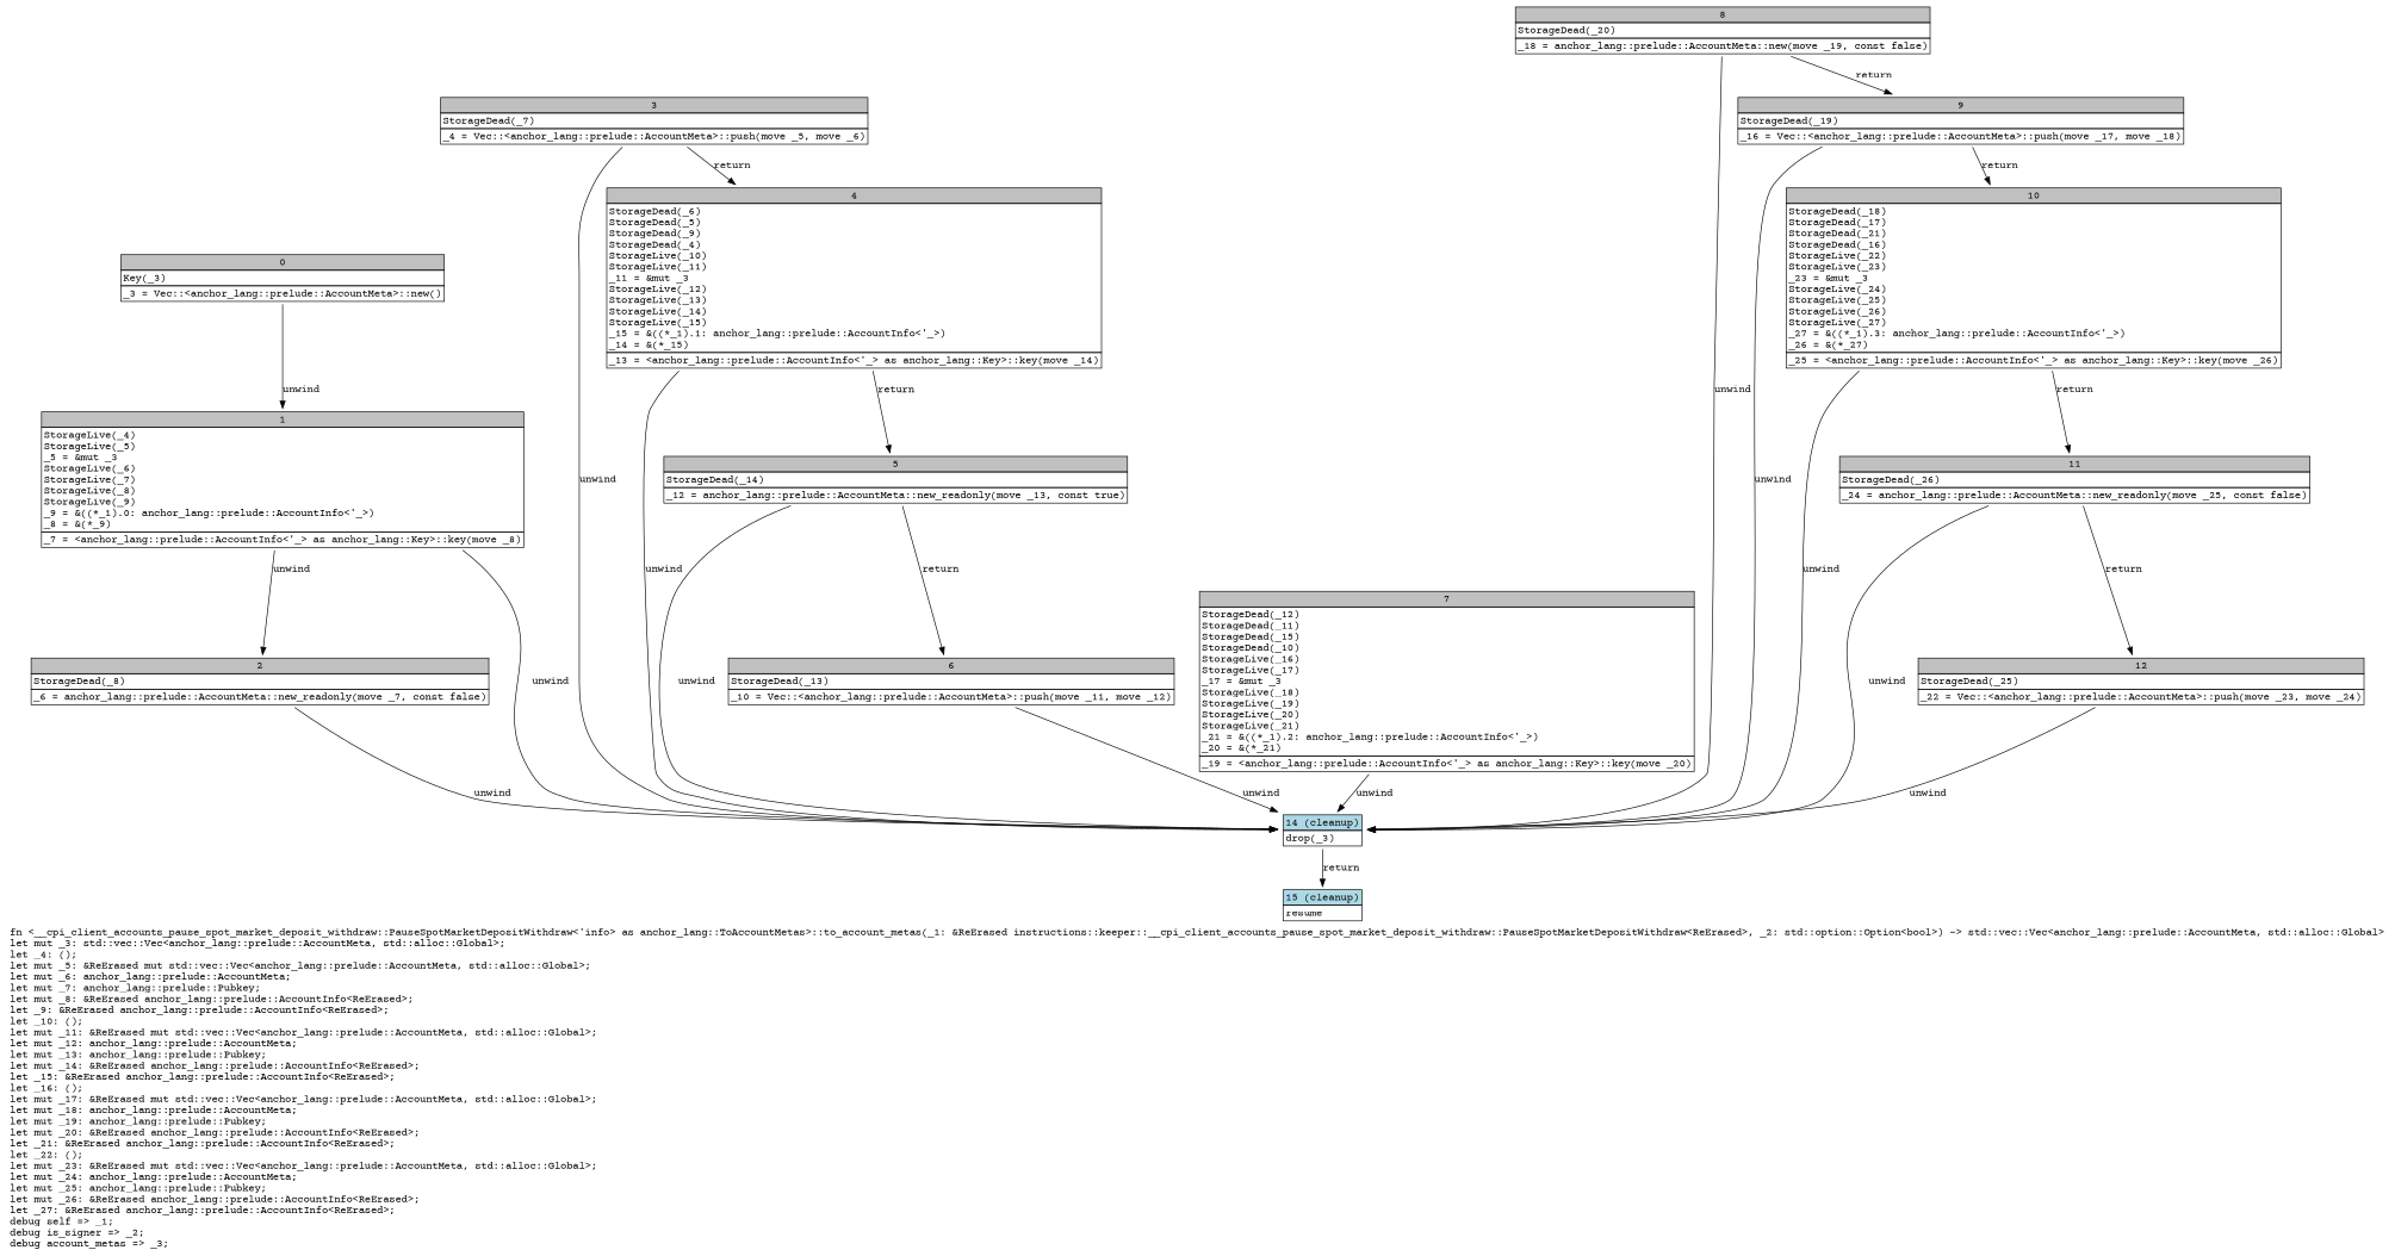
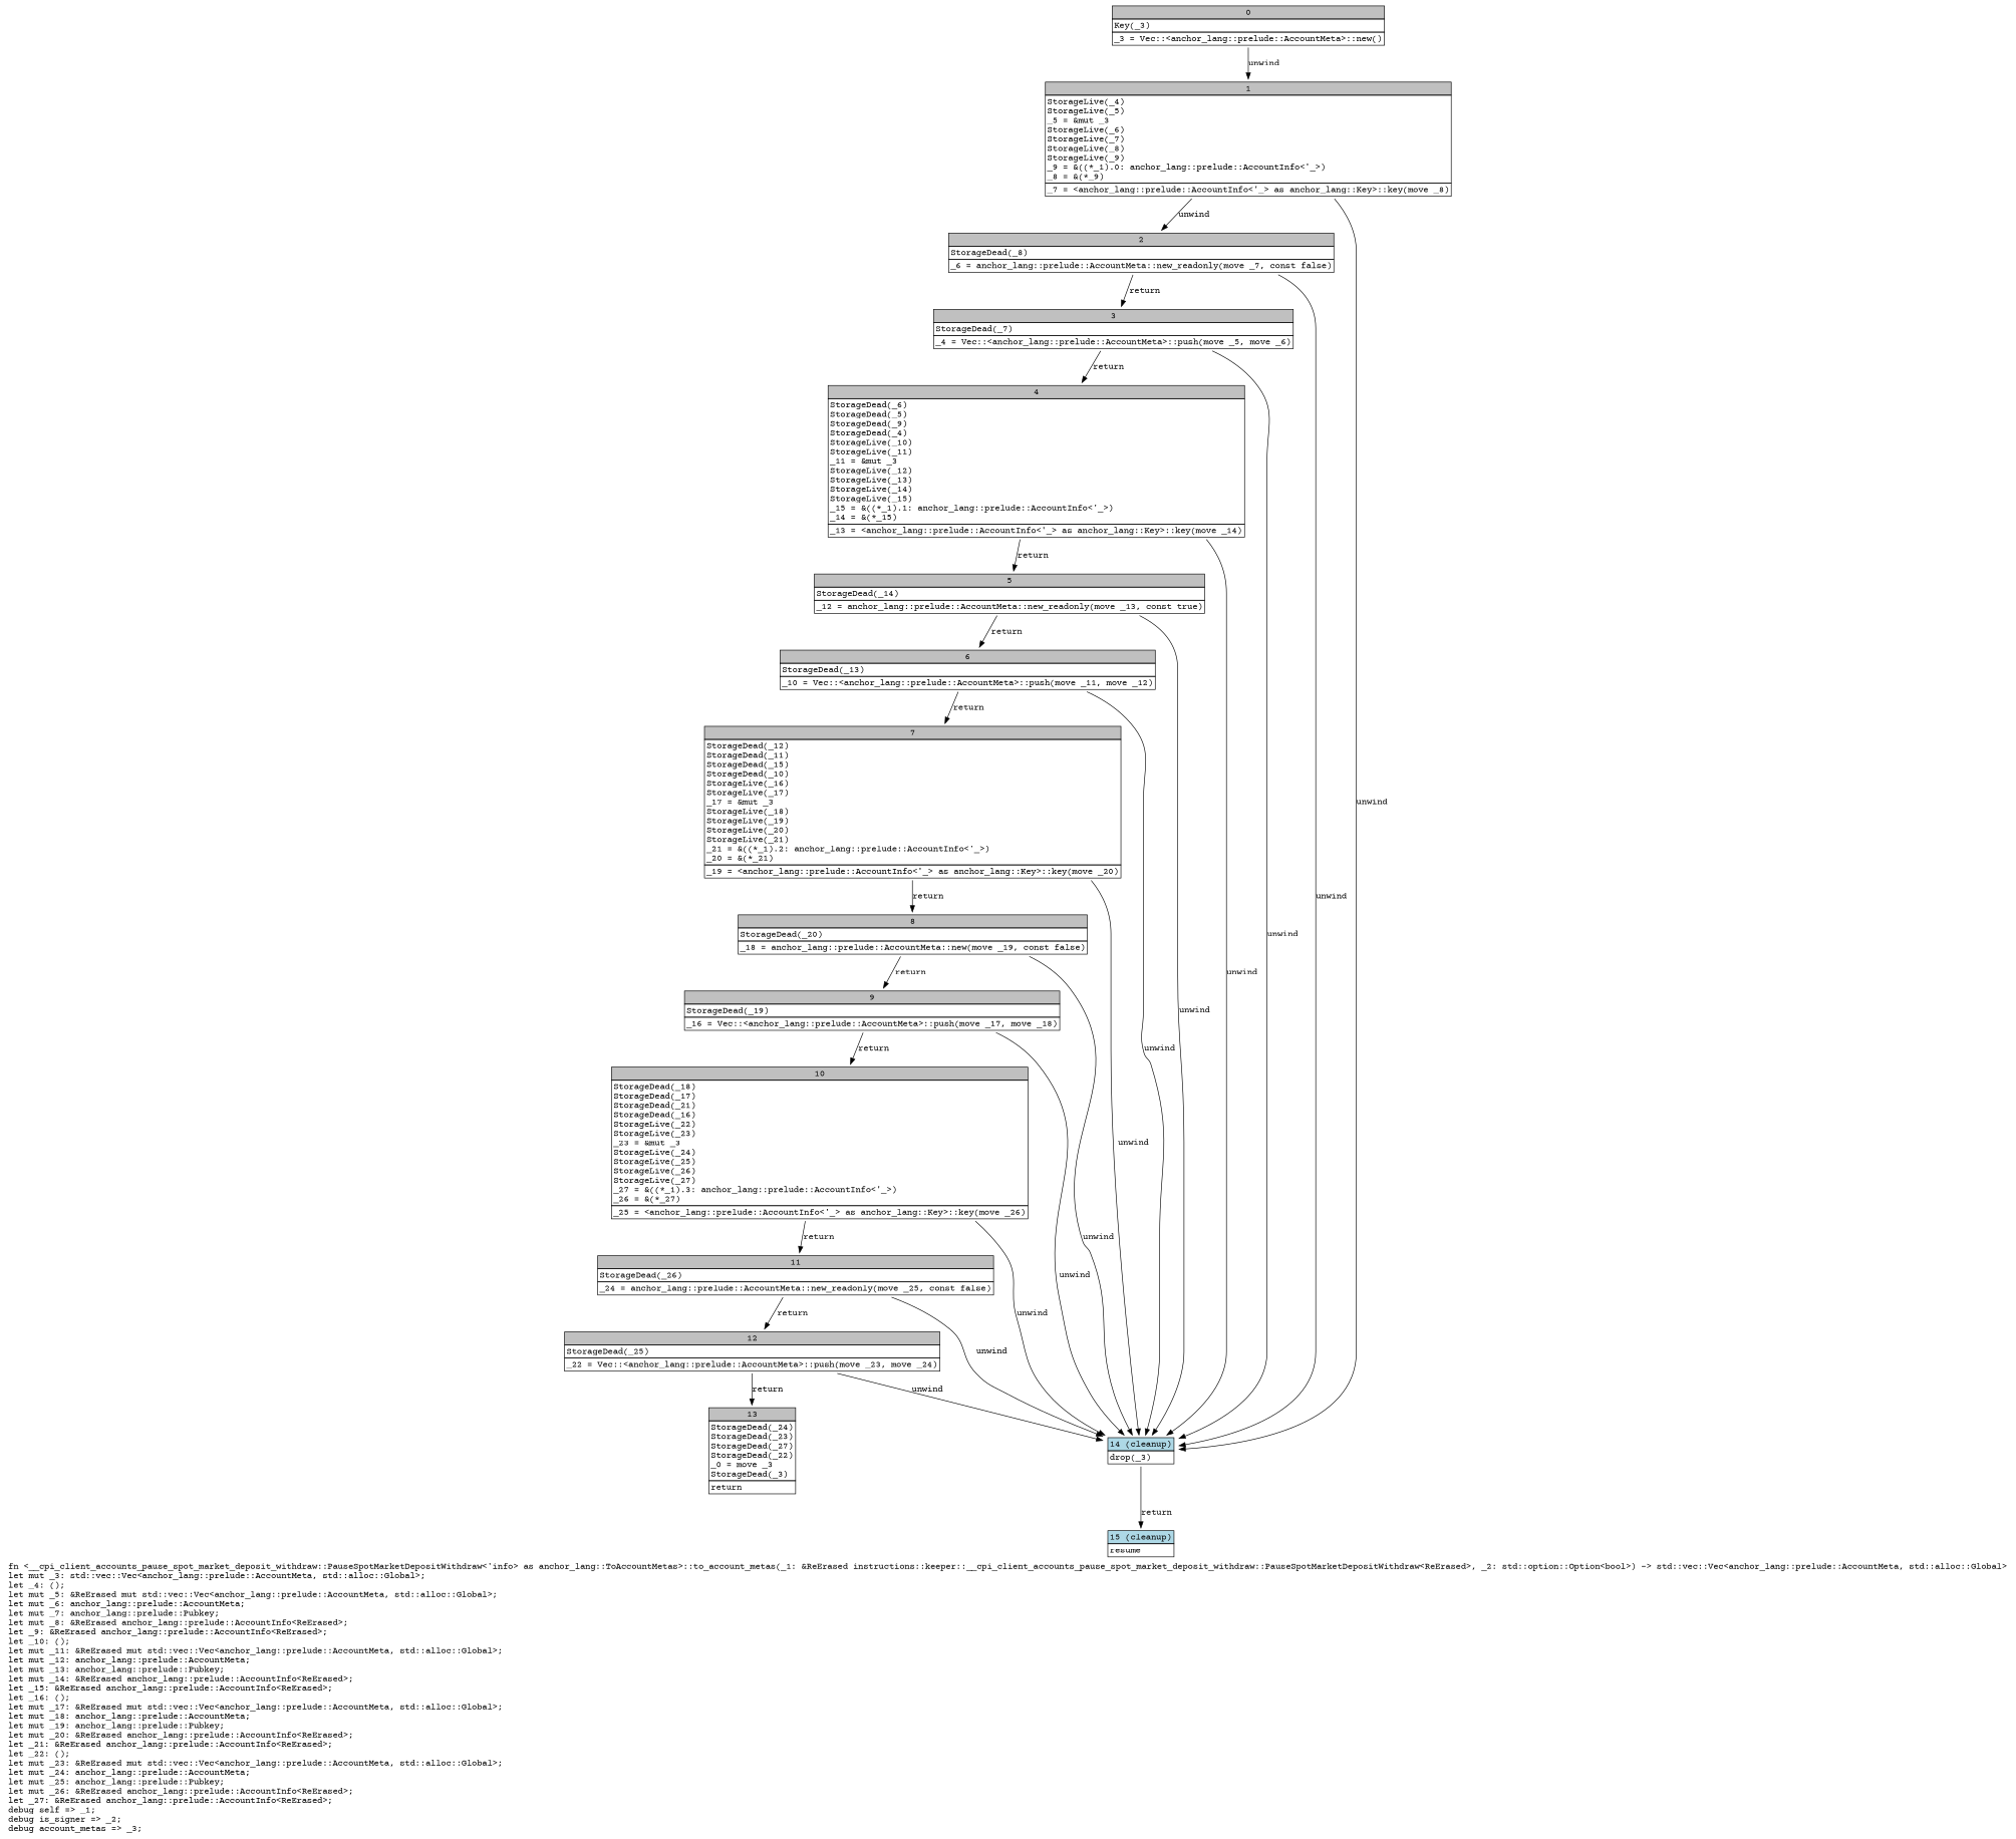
  digraph {
    fontname="Courier Prime"
    label=<fn &lt;__cpi_client_accounts_pause_spot_market_deposit_withdraw::PauseSpotMarketDepositWithdraw&lt;'info&gt; as anchor_lang::ToAccountMetas&gt;::to_account_metas(_1: &amp;ReErased instructions::keeper::__cpi_client_accounts_pause_spot_market_deposit_withdraw::PauseSpotMarketDepositWithdraw&lt;ReErased&gt;, _2: std::option::Option&lt;bool&gt;) -&gt; std::vec::Vec&lt;anchor_lang::prelude::AccountMeta, std::alloc::Global&gt;<br align="left"/>let mut _3: std::vec::Vec&lt;anchor_lang::prelude::AccountMeta, std::alloc::Global&gt;;<br align="left"/>let _4: ();<br align="left"/>let mut _5: &amp;ReErased mut std::vec::Vec&lt;anchor_lang::prelude::AccountMeta, std::alloc::Global&gt;;<br align="left"/>let mut _6: anchor_lang::prelude::AccountMeta;<br align="left"/>let mut _7: anchor_lang::prelude::Pubkey;<br align="left"/>let mut _8: &amp;ReErased anchor_lang::prelude::AccountInfo&lt;ReErased&gt;;<br align="left"/>let _9: &amp;ReErased anchor_lang::prelude::AccountInfo&lt;ReErased&gt;;<br align="left"/>let _10: ();<br align="left"/>let mut _11: &amp;ReErased mut std::vec::Vec&lt;anchor_lang::prelude::AccountMeta, std::alloc::Global&gt;;<br align="left"/>let mut _12: anchor_lang::prelude::AccountMeta;<br align="left"/>let mut _13: anchor_lang::prelude::Pubkey;<br align="left"/>let mut _14: &amp;ReErased anchor_lang::prelude::AccountInfo&lt;ReErased&gt;;<br align="left"/>let _15: &amp;ReErased anchor_lang::prelude::AccountInfo&lt;ReErased&gt;;<br align="left"/>let _16: ();<br align="left"/>let mut _17: &amp;ReErased mut std::vec::Vec&lt;anchor_lang::prelude::AccountMeta, std::alloc::Global&gt;;<br align="left"/>let mut _18: anchor_lang::prelude::AccountMeta;<br align="left"/>let mut _19: anchor_lang::prelude::Pubkey;<br align="left"/>let mut _20: &amp;ReErased anchor_lang::prelude::AccountInfo&lt;ReErased&gt;;<br align="left"/>let _21: &amp;ReErased anchor_lang::prelude::AccountInfo&lt;ReErased&gt;;<br align="left"/>let _22: ();<br align="left"/>let mut _23: &amp;ReErased mut std::vec::Vec&lt;anchor_lang::prelude::AccountMeta, std::alloc::Global&gt;;<br align="left"/>let mut _24: anchor_lang::prelude::AccountMeta;<br align="left"/>let mut _25: anchor_lang::prelude::Pubkey;<br align="left"/>let mut _26: &amp;ReErased anchor_lang::prelude::AccountInfo&lt;ReErased&gt;;<br align="left"/>let _27: &amp;ReErased anchor_lang::prelude::AccountInfo&lt;ReErased&gt;;<br align="left"/>debug self =&gt; _1;<br align="left"/>debug is_signer =&gt; _2;<br align="left"/>debug account_metas =&gt; _3;<br align="left"/>>
    node [fontname="Courier Prime" shape=none]
    edge [fontname="Courier Prime"]
    n1 [label=<<table border="0" cellborder="1" cellspacing="0"><tr><td bgcolor="gray" align="center" colspan="1">0</td></tr><tr><td align="left" balign="left">Key(_3)<br/></td></tr><tr><td align="left">_3 = Vec::&lt;anchor_lang::prelude::AccountMeta&gt;::new()</td></tr></table>>]
    n2 [label=<<table border="0" cellborder="1" cellspacing="0"><tr><td bgcolor="gray" align="center" colspan="1">1</td></tr><tr><td align="left" balign="left">StorageLive(_4)<br/>StorageLive(_5)<br/>_5 = &amp;mut _3<br/>StorageLive(_6)<br/>StorageLive(_7)<br/>StorageLive(_8)<br/>StorageLive(_9)<br/>_9 = &amp;((*_1).0: anchor_lang::prelude::AccountInfo&lt;'_&gt;)<br/>_8 = &amp;(*_9)<br/></td></tr><tr><td align="left">_7 = &lt;anchor_lang::prelude::AccountInfo&lt;'_&gt; as anchor_lang::Key&gt;::key(move _8)</td></tr></table>>]
    n3 [label=<<table border="0" cellborder="1" cellspacing="0"><tr><td bgcolor="gray" align="center" colspan="1">2</td></tr><tr><td align="left" balign="left">StorageDead(_8)<br/></td></tr><tr><td align="left">_6 = anchor_lang::prelude::AccountMeta::new_readonly(move _7, const false)</td></tr></table>>]
    n4 [label=<<table border="0" cellborder="1" cellspacing="0"><tr><td bgcolor="lightblue" align="center" colspan="1">14 (cleanup)</td></tr><tr><td align="left">drop(_3)</td></tr></table>>]
    n5 [label=<<table border="0" cellborder="1" cellspacing="0"><tr><td bgcolor="gray" align="center" colspan="1">3</td></tr><tr><td align="left" balign="left">StorageDead(_7)<br/></td></tr><tr><td align="left">_4 = Vec::&lt;anchor_lang::prelude::AccountMeta&gt;::push(move _5, move _6)</td></tr></table>>]
    n6 [label=<<table border="0" cellborder="1" cellspacing="0"><tr><td bgcolor="lightblue" align="center" colspan="1">15 (cleanup)</td></tr><tr><td align="left">resume</td></tr></table>>]
    n7 [label=<<table border="0" cellborder="1" cellspacing="0"><tr><td bgcolor="gray" align="center" colspan="1">4</td></tr><tr><td align="left" balign="left">StorageDead(_6)<br/>StorageDead(_5)<br/>StorageDead(_9)<br/>StorageDead(_4)<br/>StorageLive(_10)<br/>StorageLive(_11)<br/>_11 = &amp;mut _3<br/>StorageLive(_12)<br/>StorageLive(_13)<br/>StorageLive(_14)<br/>StorageLive(_15)<br/>_15 = &amp;((*_1).1: anchor_lang::prelude::AccountInfo&lt;'_&gt;)<br/>_14 = &amp;(*_15)<br/></td></tr><tr><td align="left">_13 = &lt;anchor_lang::prelude::AccountInfo&lt;'_&gt; as anchor_lang::Key&gt;::key(move _14)</td></tr></table>>]
    n8 [label=<<table border="0" cellborder="1" cellspacing="0"><tr><td bgcolor="gray" align="center" colspan="1">5</td></tr><tr><td align="left" balign="left">StorageDead(_14)<br/></td></tr><tr><td align="left">_12 = anchor_lang::prelude::AccountMeta::new_readonly(move _13, const true)</td></tr></table>>]
    n9 [label=<<table border="0" cellborder="1" cellspacing="0"><tr><td bgcolor="gray" align="center" colspan="1">6</td></tr><tr><td align="left" balign="left">StorageDead(_13)<br/></td></tr><tr><td align="left">_10 = Vec::&lt;anchor_lang::prelude::AccountMeta&gt;::push(move _11, move _12)</td></tr></table>>]
    n10 [label=<<table border="0" cellborder="1" cellspacing="0"><tr><td bgcolor="gray" align="center" colspan="1">7</td></tr><tr><td align="left" balign="left">StorageDead(_12)<br/>StorageDead(_11)<br/>StorageDead(_15)<br/>StorageDead(_10)<br/>StorageLive(_16)<br/>StorageLive(_17)<br/>_17 = &amp;mut _3<br/>StorageLive(_18)<br/>StorageLive(_19)<br/>StorageLive(_20)<br/>StorageLive(_21)<br/>_21 = &amp;((*_1).2: anchor_lang::prelude::AccountInfo&lt;'_&gt;)<br/>_20 = &amp;(*_21)<br/></td></tr><tr><td align="left">_19 = &lt;anchor_lang::prelude::AccountInfo&lt;'_&gt; as anchor_lang::Key&gt;::key(move _20)</td></tr></table>>]
    n11 [label=<<table border="0" cellborder="1" cellspacing="0"><tr><td bgcolor="gray" align="center" colspan="1">8</td></tr><tr><td align="left" balign="left">StorageDead(_20)<br/></td></tr><tr><td align="left">_18 = anchor_lang::prelude::AccountMeta::new(move _19, const false)</td></tr></table>>]
    n12 [label=<<table border="0" cellborder="1" cellspacing="0"><tr><td bgcolor="gray" align="center" colspan="1">9</td></tr><tr><td align="left" balign="left">StorageDead(_19)<br/></td></tr><tr><td align="left">_16 = Vec::&lt;anchor_lang::prelude::AccountMeta&gt;::push(move _17, move _18)</td></tr></table>>]
    n13 [label=<<table border="0" cellborder="1" cellspacing="0"><tr><td bgcolor="gray" align="center" colspan="1">10</td></tr><tr><td align="left" balign="left">StorageDead(_18)<br/>StorageDead(_17)<br/>StorageDead(_21)<br/>StorageDead(_16)<br/>StorageLive(_22)<br/>StorageLive(_23)<br/>_23 = &amp;mut _3<br/>StorageLive(_24)<br/>StorageLive(_25)<br/>StorageLive(_26)<br/>StorageLive(_27)<br/>_27 = &amp;((*_1).3: anchor_lang::prelude::AccountInfo&lt;'_&gt;)<br/>_26 = &amp;(*_27)<br/></td></tr><tr><td align="left">_25 = &lt;anchor_lang::prelude::AccountInfo&lt;'_&gt; as anchor_lang::Key&gt;::key(move _26)</td></tr></table>>]
    n14 [label=<<table border="0" cellborder="1" cellspacing="0"><tr><td bgcolor="gray" align="center" colspan="1">11</td></tr><tr><td align="left" balign="left">StorageDead(_26)<br/></td></tr><tr><td align="left">_24 = anchor_lang::prelude::AccountMeta::new_readonly(move _25, const false)</td></tr></table>>]
    n15 [label=<<table border="0" cellborder="1" cellspacing="0"><tr><td bgcolor="gray" align="center" colspan="1">12</td></tr><tr><td align="left" balign="left">StorageDead(_25)<br/></td></tr><tr><td align="left">_22 = Vec::&lt;anchor_lang::prelude::AccountMeta&gt;::push(move _23, move _24)</td></tr></table>>]
+   n16 [label=<<table border="0" cellborder="1" cellspacing="0"><tr><td bgcolor="gray" align="center" colspan="1">13</td></tr><tr><td align="left" balign="left">StorageDead(_24)<br/>StorageDead(_23)<br/>StorageDead(_27)<br/>StorageDead(_22)<br/>_0 = move _3<br/>StorageDead(_3)<br/></td></tr><tr><td align="left">return</td></tr></table>>]
    n1 -> n2 [label=unwind]
    n2 -> n3 [label=unwind]
    n2 -> n4 [label=unwind]
    n3 -> n4 [label=unwind]
+   n3 -> n5 [label=return]
    n4 -> n6 [label=return]
    n5 -> n4 [label=unwind]
    n5 -> n7 [label=return]
    n7 -> n4 [label=unwind]
    n7 -> n8 [label=return]
    n8 -> n4 [label=unwind]
    n8 -> n9 [label=return]
    n9 -> n4 [label=unwind]
+   n9 -> n10 [label=return]
    n10 -> n4 [label=unwind]
+   n10 -> n11 [label=return]
    n11 -> n4 [label=unwind]
    n11 -> n12 [label=return]
    n12 -> n4 [label=unwind]
    n12 -> n13 [label=return]
    n13 -> n4 [label=unwind]
    n13 -> n14 [label=return]
    n14 -> n4 [label=unwind]
    n14 -> n15 [label=return]
    n15 -> n4 [label=unwind]
+   n15 -> n16 [label=return]
  }
